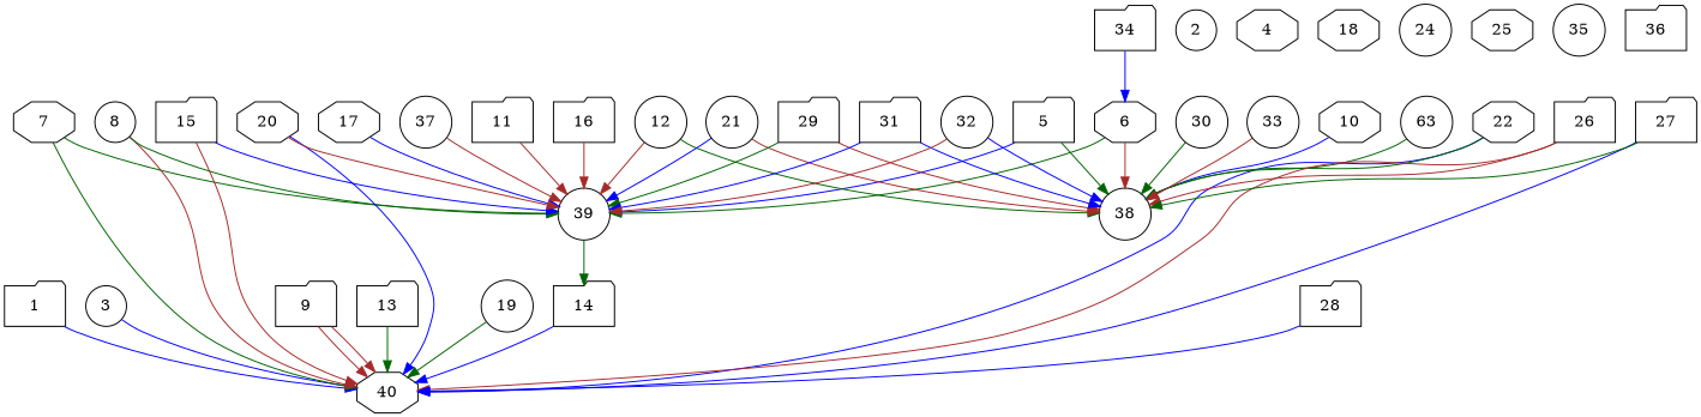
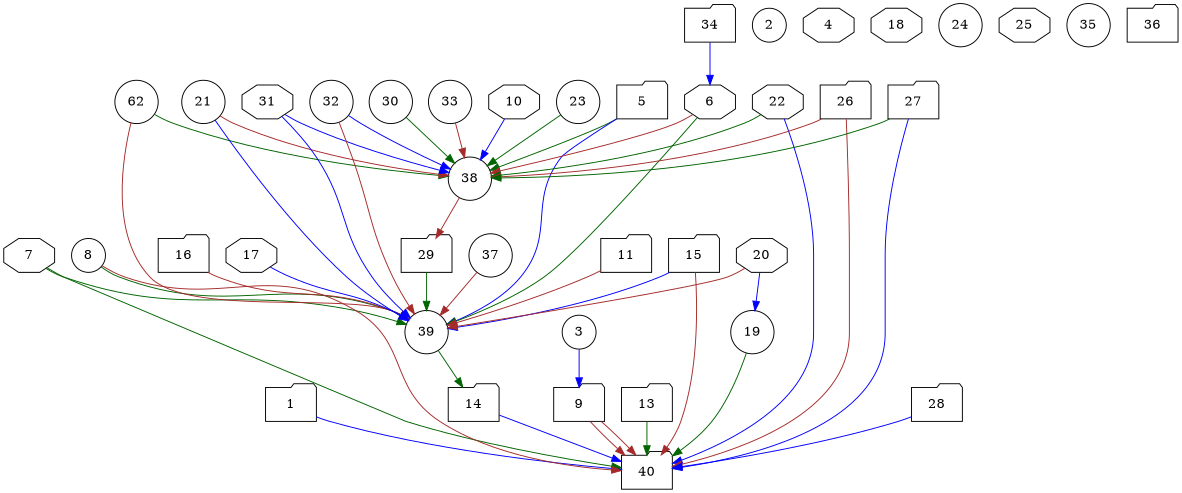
  digraph {
    node [alpha=0.10 shape=folder]
    edge [color=blue]
    1 [alpha=0.20 expect_size=47116288]
-   40 [expect_size=19620864 shape=octagon]
+   40 [expect_size=19620864]
    2 [alpha=0.16 expect_size=11190272 shape=circle]
    3 [expect_size=46911488 shape=circle]
    4 [alpha=0.07 expect_size=19141632 shape=octagon]
    5 [alpha=0.06 expect_size=13979648]
    38 [alpha=0.06 expect_size=7514112 shape=circle]
    39 [alpha=0.01 expect_size=45852672 shape=circle]
    14 [alpha=0.13 expect_size=8822784]
    6 [alpha=0.16 expect_size=24512512 shape=octagon]
    7 [alpha=0.00 expect_size=8809472 shape=octagon]
    8 [alpha=0.05 expect_size=14478336 shape=circle]
    9 [alpha=0.18 expect_size=40529920]
    10 [alpha=0.16 expect_size=40070144 shape=octagon]
    11 [expect_size=43432960]
-   12 [alpha=0.18 expect_size=42259456 shape=circle]
+   12 [alpha=0.18 expect_size=42259456 shape=circle label=62]
    13 [alpha=0.04 expect_size=32564224]
    15 [alpha=0.06 expect_size=26426368]
    16 [expect_size=41080832]
    17 [alpha=0.04 expect_size=30907392 shape=octagon]
    18 [alpha=0.14 expect_size=30941184 shape=octagon]
    19 [alpha=0.06 expect_size=43684864 shape=circle]
    20 [alpha=0.03 expect_size=39942144 shape=octagon]
    21 [alpha=0.17 expect_size=31330304 shape=circle]
    22 [alpha=0.14 expect_size=8555520 shape=octagon]
-   23 [alpha=0.08 expect_size=49851392 shape=circle label=63]
+   23 [alpha=0.08 expect_size=49851392 shape=circle]
    24 [alpha=0.08 expect_size=11108352 shape=circle]
    25 [alpha=0.13 expect_size=42555392 shape=octagon]
    26 [alpha=0.05 expect_size=9182208]
    27 [alpha=0.19 expect_size=33162240]
    28 [alpha=0.16 expect_size=41736192]
    29 [alpha=0.09 expect_size=27715584]
    30 [alpha=0.16 expect_size=41746432 shape=circle]
-   31 [alpha=0.20 expect_size=47646720]
+   31 [alpha=0.20 expect_size=47646720 shape=octagon]
    32 [alpha=0.19 expect_size=40103936 shape=circle]
    33 [expect_size=25067520 shape=circle]
    34 [alpha=0.02 expect_size=44206080]
    35 [alpha=0.04 expect_size=17046528 shape=circle]
    36 [alpha=0.00 expect_size=46698496]
    37 [alpha=0.08 expect_size=10874880 shape=circle]
    1 -> 40
-   3 -> 40
+   3 -> 9
    5 -> 38 [color=darkgreen]
    5 -> 39
    39 -> 14 [color=darkgreen]
    14 -> 40
    6 -> 38 [color=brown]
    6 -> 39 [color=darkgreen]
    7 -> 40 [color=darkgreen]
    7 -> 39 [color=darkgreen]
    8 -> 40 [color=brown]
    8 -> 39 [color=darkgreen]
    9 -> 40 [color=brown]
    9 -> 40 [color=brown]
    10 -> 38
    11 -> 39 [color=brown]
    12 -> 38 [color=darkgreen]
    12 -> 39 [color=brown]
    13 -> 40 [color=darkgreen]
    15 -> 40 [color=brown]
    15 -> 39
    16 -> 39 [color=brown]
    17 -> 39
    19 -> 40 [color=darkgreen]
-   20 -> 40
+   20 -> 19
    20 -> 39 [color=brown]
    21 -> 38 [color=brown]
    21 -> 39
    22 -> 40
    22 -> 38 [color=darkgreen]
    23 -> 38 [color=darkgreen]
    26 -> 40 [color=brown]
    26 -> 38 [color=brown]
    27 -> 40
    27 -> 38 [color=darkgreen]
    28 -> 40
-   29 -> 38 [color=brown]
+   38 -> 29 [color=brown]
    29 -> 39 [color=darkgreen]
    30 -> 38 [color=darkgreen]
    31 -> 38
    31 -> 39
    32 -> 38
    32 -> 39 [color=brown]
    33 -> 38 [color=brown]
    34 -> 6
    37 -> 39 [color=brown]
  }
